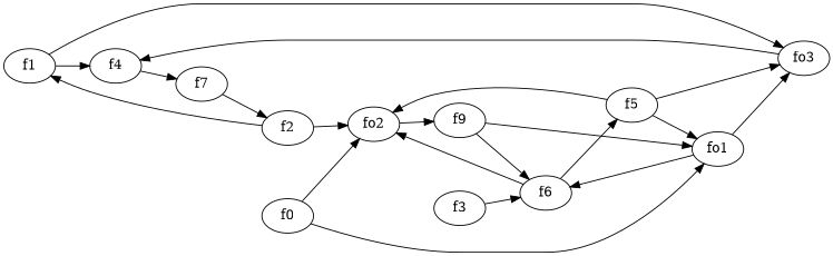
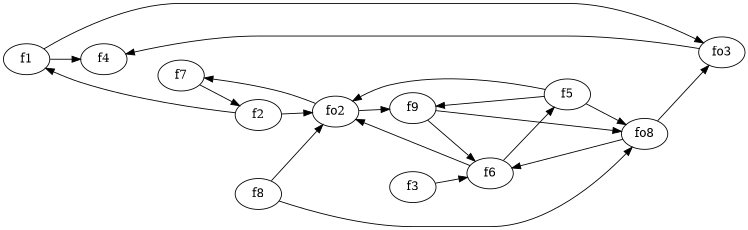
  strict digraph {
    rankdir=LR
    edge [weight=2]
    f1
    f4
    fo3
    f7
    f2
    fo2
    f9
    f3
    f6
    f5
-   fo1
-   f8 [label=f0]
+   fo1 [label=fo8]
+   f8
    f1 -> f4
    f1 -> fo3
-   f4 -> f7
+   fo2 -> f7
    fo3 -> f4
    f7 -> f2
    f2 -> f1
    f2 -> fo2
    fo2 -> f9
    f9 -> f6
    f9 -> fo1
    f3 -> f6
    f6 -> fo2
    f6 -> f5
-   f5 -> fo3
+   f5 -> f9
    f5 -> fo2
    f5 -> fo1
    fo1 -> fo3
    fo1 -> f6
    f8 -> fo2
    f8 -> fo1
  }
